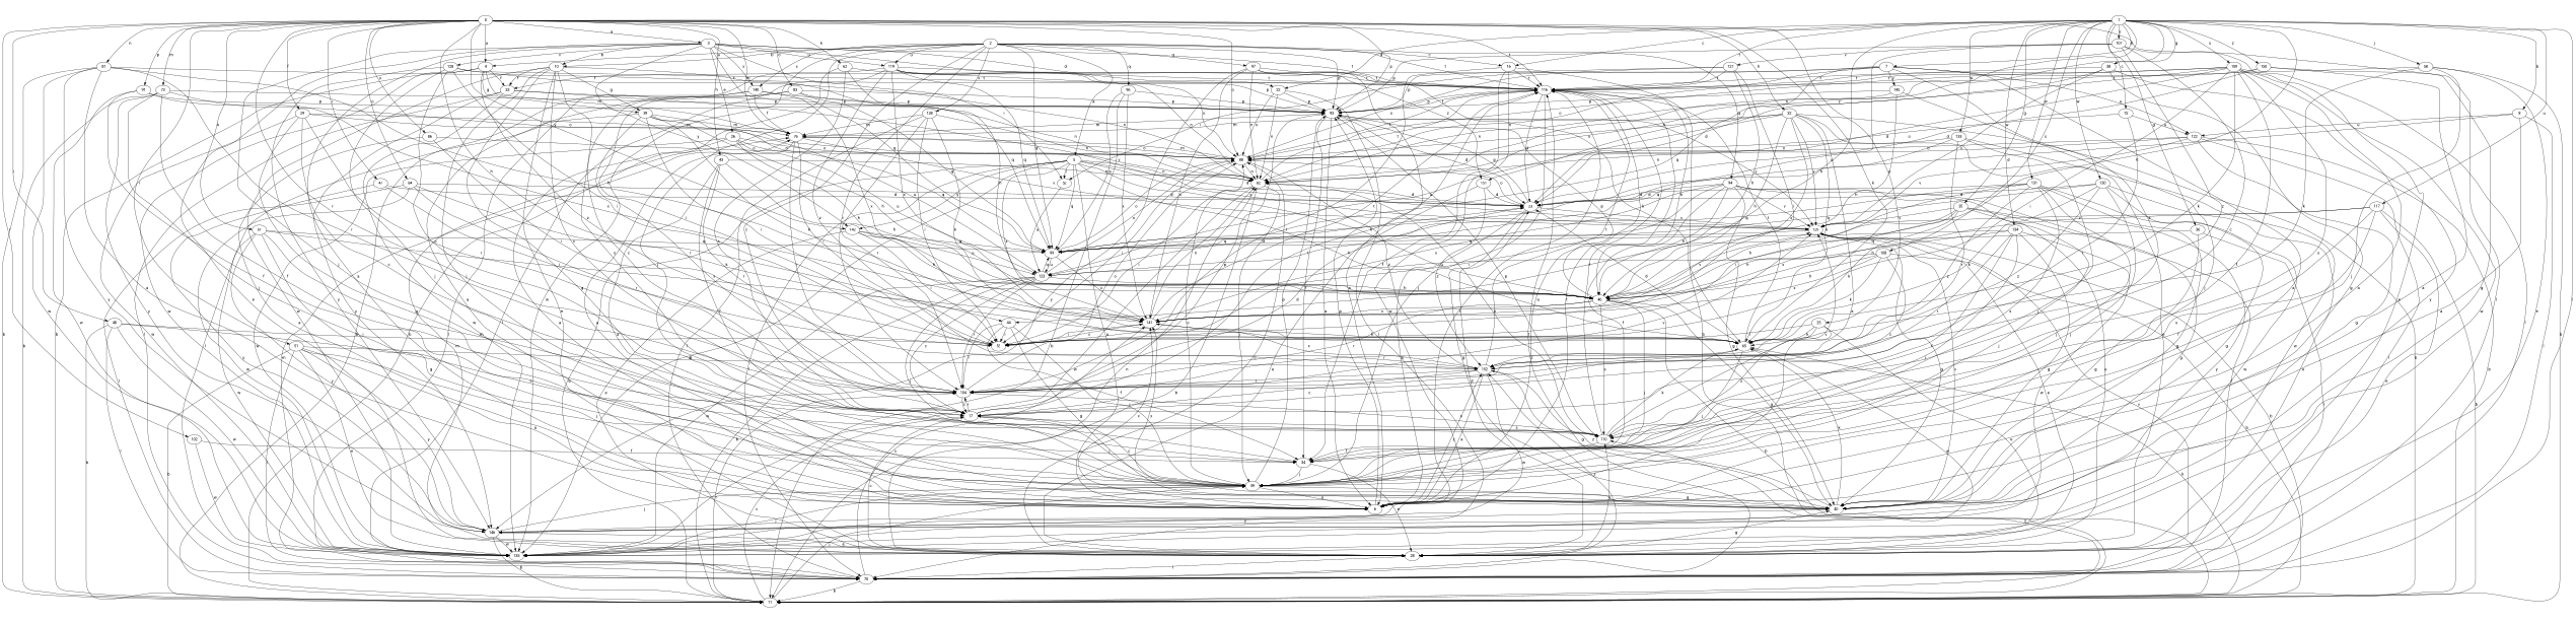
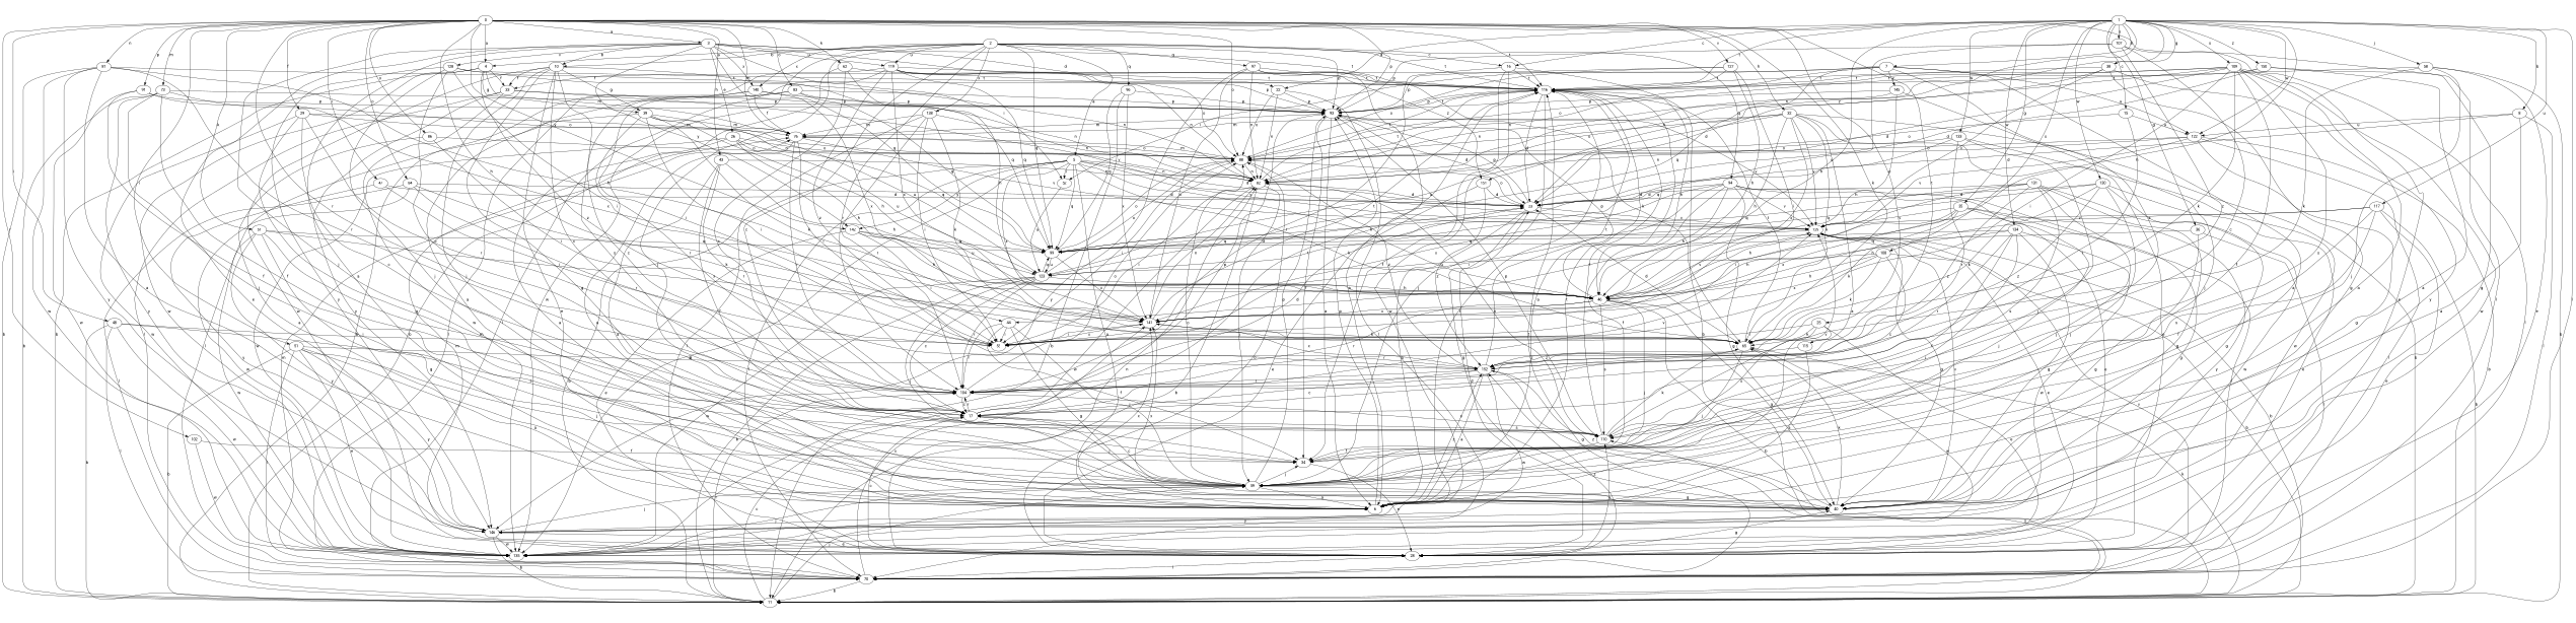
  strict digraph {
    fontname=Roboto
    node [fontname=Roboto]
    edge [fontname=Roboto]
    0
    3
    4
    25
    29
    n6 [label=32]
    43
    44
    47
    48
    51
    61
    62
    65
    70
    73
    76
    81
    83
    84
    86
    88
    91
    93
    102
    104
+   115
    116
    127
    142
    22
    151
    10
    59
    99
    119
    140
    6
    26
    28
    52
    128
    135
    11
    33
    39
    152
    110
    53
    82
    17
    40
    46
    129
    141
    123
    34
    23
    146
    1
    7
    8
    15
    16
    35
    36
    38
    58
    107
    108
    109
    117
    130
    131
    133
    134
    150
    122
    145
    2
    5
    94
    96
    97
    138
    0 -> 3 [label=a]
    0 -> 4 [label=a]
    0 -> 25 [label=e]
    0 -> 29 [label=f]
    0 -> n6 [label=h]
    0 -> 43 [label=h]
    0 -> 44 [label=h]
    0 -> 47 [label=i]
    0 -> 48 [label=i]
    0 -> 51 [label=i]
    0 -> 61 [label=k]
    0 -> 62 [label=k]
    0 -> 65 [label=k]
    0 -> 70 [label=l]
    0 -> 73 [label=m]
    0 -> 76 [label=m]
    0 -> 81 [label=n]
    0 -> 83 [label=o]
    0 -> 84 [label=o]
    0 -> 86 [label=o]
    0 -> 88 [label=o]
    0 -> 91 [label=p]
    0 -> 93 [label=p]
    0 -> 102 [label=r]
    0 -> 104 [label=r]
+   0 -> 115 [label=t]
    0 -> 116 [label=t]
-   107 -> 127 [label=v]
+   0 -> 127 [label=v]
    0 -> 142 [label=y]
    3 -> 116 [label=t]
    3 -> 142 [label=y]
    3 -> 22 [label=d]
    3 -> 151 [label=z]
    3 -> 10 [label=b]
    3 -> 59 [label=j]
    3 -> 99 [label=q]
    3 -> 119 [label=u]
    3 -> 140 [label=x]
    3 -> 6 [label=a]
    3 -> 26 [label=e]
    3 -> 28 [label=e]
    3 -> 52 [label=i]
    3 -> 128 [label=v]
    4 -> 76 [label=m]
    4 -> 135 [label=w]
    4 -> 11 [label=b]
    4 -> 33 [label=f]
    4 -> 39 [label=g]
    4 -> 152 [label=z]
    25 -> 65 [label=k]
    25 -> 104 [label=r]
    25 -> 28 [label=e]
    25 -> 110 [label=s]
    25 -> 53 [label=i]
    29 -> 76 [label=m]
    29 -> 104 [label=r]
    29 -> 135 [label=w]
    29 -> 82 [label=n]
    29 -> 17 [label=c]
    29 -> 40 [label=g]
    n6 -> 65 [label=k]
    n6 -> 76 [label=m]
    n6 -> 88 [label=o]
    n6 -> 6 [label=a]
    n6 -> 28 [label=e]
    n6 -> 11 [label=b]
    n6 -> 46 [label=h]
    n6 -> 129 [label=v]
    n6 -> 141 [label=x]
    n6 -> 123 [label=u]
    43 -> 104 [label=r]
    43 -> 6 [label=a]
    43 -> 82 [label=n]
    43 -> 46 [label=h]
    43 -> 34 [label=f]
    44 -> 104 [label=r]
    44 -> 59 [label=j]
    44 -> 53 [label=i]
    44 -> 40 [label=g]
    44 -> 34 [label=f]
    47 -> 53 [label=i]
    47 -> 23 [label=d]
    47 -> 146 [label=y]
    48 -> 70 [label=l]
    48 -> 135 [label=w]
    48 -> 11 [label=b]
    48 -> 110 [label=s]
    48 -> 53 [label=i]
    51 -> 70 [label=l]
    51 -> 59 [label=j]
    51 -> 6 [label=a]
    51 -> 28 [label=e]
    51 -> 11 [label=b]
    51 -> 152 [label=z]
    51 -> 146 [label=y]
    61 -> 99 [label=q]
    61 -> 135 [label=w]
    61 -> 110 [label=m]
    61 -> 40 [label=g]
    61 -> 141 [label=x]
    61 -> 146 [label=y]
    62 -> 116 [label=t]
    62 -> 11 [label=b]
    62 -> 17 [label=c]
    62 -> 46 [label=h]
    65 -> 116 [label=t]
    65 -> 59 [label=j]
    65 -> 135 [label=w]
    65 -> 152 [label=z]
    65 -> 23 [label=d]
    70 -> 76 [label=m]
    70 -> 116 [label=t]
    70 -> 11 [label=b]
    70 -> 152 [label=z]
    70 -> 129 [label=v]
    70 -> 141 [label=x]
    73 -> 88 [label=o]
    73 -> 93 [label=p]
    73 -> 59 [label=j]
    73 -> 11 [label=b]
    73 -> 34 [label=f]
    73 -> 146 [label=y]
    76 -> 88 [label=o]
    76 -> 104 [label=r]
    76 -> 6 [label=a]
    76 -> 53 [label=i]
    76 -> 129 [label=v]
    81 -> 104 [label=r]
    81 -> 116 [label=t]
    81 -> 6 [label=a]
    81 -> 135 [label=w]
    81 -> 11 [label=b]
    81 -> 46 [label=h]
    81 -> 146 [label=y]
    83 -> 93 [label=p]
    83 -> 99 [label=q]
    83 -> 6 [label=a]
    83 -> 53 [label=i]
    83 -> 82 [label=n]
    84 -> 65 [label=k]
    84 -> 70 [label=l]
    84 -> 104 [label=r]
    84 -> 135 [label=w]
    84 -> 23 [label=d]
    86 -> 88 [label=o]
    86 -> 6 [label=a]
    86 -> 53 [label=i]
    88 -> 76 [label=m]
    88 -> 116 [label=t]
    88 -> 152 [label=z]
    88 -> 53 [label=i]
    88 -> 82 [label=n]
    91 -> 93 [label=p]
    91 -> 135 [label=w]
    91 -> 141 [label=x]
    91 -> 34 [label=f]
    93 -> 76 [label=m]
    93 -> 116 [label=t]
    93 -> 6 [label=a]
    93 -> 129 [label=v]
    93 -> 34 [label=f]
    93 -> 23 [label=d]
    102 -> 135 [label=w]
    102 -> 34 [label=f]
    104 -> 88 [label=o]
    104 -> 110 [label=s]
    104 -> 17 [label=c]
    104 -> 23 [label=d]
+   115 -> 6 [label=a]
+   115 -> 152 [label=z]
    116 -> 93 [label=p]
    116 -> 59 [label=j]
    116 -> 6 [label=a]
    116 -> 46 [label=h]
    116 -> 23 [label=d]
    127 -> 88 [label=o]
    127 -> 93 [label=p]
    127 -> 116 [label=t]
    127 -> 53 [label=i]
    127 -> 46 [label=h]
    142 -> 99 [label=q]
    142 -> 28 [label=e]
    142 -> 53 [label=i]
    142 -> 46 [label=h]
    142 -> 123 [label=u]
    22 -> 70 [label=l]
    22 -> 88 [label=o]
    22 -> 93 [label=p]
    22 -> 82 [label=n]
    151 -> 28 [label=e]
    151 -> 152 [label=z]
    151 -> 23 [label=d]
    10 -> 59 [label=j]
    10 -> 99 [label=q]
    10 -> 28 [label=e]
    10 -> 135 [label=w]
    10 -> 33 [label=f]
    10 -> 39 [label=g]
    10 -> 110 [label=s]
    10 -> 17 [label=c]
    10 -> 40 [label=g]
    59 -> 88 [label=o]
    59 -> 93 [label=p]
    59 -> 6 [label=a]
    59 -> 17 [label=c]
    59 -> 40 [label=g]
    99 -> 88 [label=o]
    99 -> 141 [label=x]
    99 -> 123 [label=u]
    119 -> 70 [label=l]
    119 -> 88 [label=o]
    119 -> 93 [label=p]
    119 -> 116 [label=t]
    119 -> 99 [label=q]
    119 -> 11 [label=b]
    119 -> 152 [label=z]
    119 -> 82 [label=n]
    119 -> 141 [label=x]
    140 -> 70 [label=l]
    140 -> 76 [label=f]
    140 -> 93 [label=p]
    140 -> 17 [label=c]
    140 -> 141 [label=x]
    6 -> 93 [label=p]
    6 -> 116 [label=t]
    6 -> 152 [label=z]
    6 -> 141 [label=x]
    26 -> 88 [label=o]
    26 -> 99 [label=q]
    26 -> 6 [label=a]
    26 -> 135 [label=w]
    26 -> 46 [label=h]
    26 -> 123 [label=u]
    28 -> 70 [label=l]
    28 -> 76 [label=m]
    28 -> 88 [label=o]
    28 -> 110 [label=s]
    28 -> 82 [label=n]
    28 -> 17 [label=c]
    28 -> 40 [label=g]
    28 -> 23 [label=d]
    52 -> 123 [label=u]
    128 -> 116 [label=t]
    128 -> 59 [label=j]
    128 -> 53 [label=i]
    128 -> 82 [label=n]
    128 -> 17 [label=c]
    128 -> 146 [label=y]
    135 -> 59 [label=j]
    11 -> 65 [label=k]
    11 -> 104 [label=r]
    11 -> 59 [label=j]
    11 -> 110 [label=s]
    11 -> 17 [label=c]
    33 -> 70 [label=l]
    33 -> 93 [label=p]
    33 -> 135 [label=w]
    33 -> 129 [label=v]
    33 -> 146 [label=y]
    39 -> 65 [label=k]
    39 -> 70 [label=l]
    39 -> 76 [label=m]
    39 -> 104 [label=r]
    39 -> 53 [label=i]
    39 -> 46 [label=h]
    39 -> 123 [label=u]
    152 -> 104 [label=r]
    152 -> 116 [label=t]
    152 -> 6 [label=a]
    152 -> 135 [label=w]
    152 -> 17 [label=c]
    152 -> 40 [label=g]
    152 -> 141 [label=x]
    110 -> 65 [label=k]
    110 -> 93 [label=p]
    110 -> 116 [label=t]
    110 -> 82 [label=n]
    110 -> 129 [label=v]
    110 -> 34 [label=f]
    53 -> 141 [label=x]
    82 -> 116 [label=t]
    82 -> 59 [label=j]
    82 -> 135 [label=w]
    82 -> 11 [label=b]
    82 -> 53 [label=i]
    82 -> 23 [label=d]
    17 -> 93 [label=p]
    17 -> 104 [label=r]
    17 -> 116 [label=t]
    17 -> 59 [label=j]
    17 -> 110 [label=s]
    17 -> 129 [label=v]
    40 -> 65 [label=k]
    40 -> 152 [label=z]
    40 -> 129 [label=v]
    40 -> 141 [label=x]
    40 -> 146 [label=y]
    46 -> 93 [label=p]
    46 -> 104 [label=r]
    46 -> 59 [label=j]
    46 -> 11 [label=b]
    46 -> 110 [label=s]
    46 -> 40 [label=g]
    46 -> 129 [label=v]
    46 -> 141 [label=x]
    129 -> 99 [label=q]
    129 -> 28 [label=e]
    129 -> 11 [label=b]
    129 -> 40 [label=g]
    141 -> 65 [label=k]
    141 -> 116 [label=t]
    141 -> 53 [label=i]
    141 -> 82 [label=n]
    123 -> 88 [label=o]
    123 -> 104 [label=r]
    123 -> 59 [label=j]
    123 -> 99 [label=q]
    123 -> 135 [label=w]
    123 -> 11 [label=b]
    123 -> 17 [label=c]
    123 -> 46 [label=h]
    123 -> 23 [label=d]
-   34 -> 59 [label=j]
+   59 -> 34 [label=j]
    34 -> 28 [label=e]
    23 -> 88 [label=o]
    23 -> 93 [label=p]
    23 -> 6 [label=a]
    23 -> 40 [label=g]
    23 -> 129 [label=v]
    146 -> 116 [label=t]
    146 -> 59 [label=j]
    146 -> 28 [label=e]
    146 -> 135 [label=w]
    146 -> 11 [label=b]
    1 -> 44 [label=h]
    1 -> 70 [label=l]
    1 -> 116 [label=t]
    1 -> 22 [label=d]
    1 -> 151 [label=z]
    1 -> 82 [label=n]
    1 -> 46 [label=h]
    1 -> 7 [label=b]
    1 -> 8 [label=b]
    1 -> 15 [label=c]
    1 -> 16 [label=c]
    1 -> 35 [label=g]
    1 -> 36 [label=g]
    1 -> 38 [label=g]
    1 -> 58 [label=j]
    1 -> 107 [label=s]
    1 -> 108 [label=s]
    1 -> 109 [label=s]
    1 -> 117 [label=u]
    1 -> 130 [label=w]
-   1 -> 131 [label=w]
+   1 -> 122 [label=w]
    1 -> 133 [label=w]
    1 -> 134 [label=w]
    1 -> 150 [label=z]
    7 -> 99 [label=q]
    7 -> 6 [label=a]
    7 -> 52 [label=i]
    7 -> 33 [label=f]
    7 -> 152 [label=z]
    7 -> 82 [label=n]
    7 -> 122 [label=u]
    7 -> 145 [label=y]
    8 -> 70 [label=l]
    8 -> 6 [label=a]
    8 -> 23 [label=d]
    8 -> 122 [label=u]
    15 -> 88 [label=o]
    15 -> 104 [label=r]
    15 -> 122 [label=u]
    16 -> 104 [label=r]
    16 -> 116 [label=t]
    16 -> 135 [label=w]
    16 -> 11 [label=b]
    16 -> 34 [label=f]
    35 -> 65 [label=k]
    35 -> 59 [label=j]
    35 -> 40 [label=g]
    35 -> 46 [label=h]
    35 -> 129 [label=v]
    35 -> 141 [label=x]
    35 -> 146 [label=y]
    36 -> 70 [label=l]
    36 -> 99 [label=q]
    36 -> 40 [label=g]
    38 -> 116 [label=t]
    38 -> 40 [label=g]
    38 -> 129 [label=v]
    38 -> 23 [label=d]
    38 -> 146 [label=y]
    58 -> 65 [label=k]
    58 -> 116 [label=t]
    58 -> 59 [label=j]
    58 -> 28 [label=e]
    58 -> 11 [label=b]
    107 -> 93 [label=p]
    107 -> 28 [label=e]
    107 -> 152 [label=z]
    107 -> 17 [label=c]
    107 -> 123 [label=u]
    108 -> 65 [label=k]
    108 -> 11 [label=b]
    108 -> 17 [label=c]
    108 -> 46 [label=h]
    108 -> 141 [label=x]
    108 -> 123 [label=u]
    109 -> 65 [label=k]
    109 -> 70 [label=l]
    109 -> 88 [label=o]
    109 -> 116 [label=t]
    109 -> 6 [label=a]
    109 -> 135 [label=w]
    109 -> 110 [label=s]
    109 -> 53 [label=i]
    109 -> 82 [label=n]
    109 -> 34 [label=f]
    109 -> 23 [label=d]
    117 -> 28 [label=e]
    117 -> 11 [label=b]
    117 -> 110 [label=s]
    117 -> 46 [label=h]
    117 -> 129 [label=v]
    117 -> 34 [label=f]
    130 -> 65 [label=k]
    130 -> 59 [label=j]
    130 -> 99 [label=q]
    130 -> 28 [label=e]
    130 -> 152 [label=z]
    130 -> 40 [label=g]
    130 -> 23 [label=d]
    131 -> 59 [label=j]
    131 -> 99 [label=q]
    131 -> 135 [label=w]
    131 -> 152 [label=z]
    131 -> 110 [label=s]
    131 -> 53 [label=i]
    131 -> 40 [label=g]
    131 -> 23 [label=d]
    133 -> 88 [label=o]
    133 -> 104 [label=r]
    133 -> 59 [label=j]
    133 -> 99 [label=q]
    133 -> 135 [label=w]
    134 -> 104 [label=r]
    134 -> 59 [label=j]
    134 -> 99 [label=q]
    134 -> 135 [label=w]
    134 -> 40 [label=g]
    134 -> 46 [label=h]
    134 -> 34 [label=f]
    150 -> 116 [label=t]
    150 -> 6 [label=a]
    150 -> 40 [label=g]
    150 -> 23 [label=d]
    122 -> 70 [label=l]
    122 -> 88 [label=o]
    122 -> 11 [label=b]
    122 -> 82 [label=n]
    122 -> 40 [label=g]
    122 -> 129 [label=v]
    145 -> 93 [label=p]
    145 -> 59 [label=j]
    145 -> 82 [label=n]
    145 -> 46 [label=h]
    2 -> 4 [label=a]
    2 -> 93 [label=p]
    2 -> 104 [label=r]
    2 -> 116 [label=t]
    2 -> 10 [label=b]
    2 -> 59 [label=j]
    2 -> 99 [label=q]
    2 -> 119 [label=u]
    2 -> 140 [label=x]
    2 -> 135 [label=w]
    2 -> 17 [label=c]
    2 -> 16 [label=c]
    2 -> 5 [label=a]
    2 -> 94 [label=q]
    2 -> 96 [label=q]
    2 -> 97 [label=q]
    2 -> 138 [label=x]
    5 -> 65 [label=k]
    5 -> 70 [label=l]
    5 -> 142 [label=y]
    5 -> 99 [label=q]
    5 -> 6 [label=a]
    5 -> 52 [label=i]
    5 -> 135 [label=w]
    5 -> 11 [label=b]
    5 -> 82 [label=n]
    5 -> 46 [label=h]
    5 -> 129 [label=v]
    5 -> 141 [label=x]
    5 -> 23 [label=d]
    94 -> 70 [label=l]
    94 -> 28 [label=e]
    94 -> 53 [label=i]
    94 -> 40 [label=g]
    94 -> 46 [label=h]
    94 -> 129 [label=v]
    94 -> 141 [label=x]
    94 -> 34 [label=f]
    94 -> 23 [label=d]
    96 -> 93 [label=p]
    96 -> 99 [label=q]
    96 -> 11 [label=b]
    96 -> 141 [label=x]
    97 -> 65 [label=k]
    97 -> 116 [label=t]
    97 -> 6 [label=a]
    97 -> 82 [label=n]
    97 -> 141 [label=x]
    97 -> 146 [label=y]
    138 -> 65 [label=k]
    138 -> 70 [label=l]
    138 -> 76 [label=m]
    138 -> 104 [label=r]
    138 -> 53 [label=i]
    138 -> 82 [label=n]
  }
